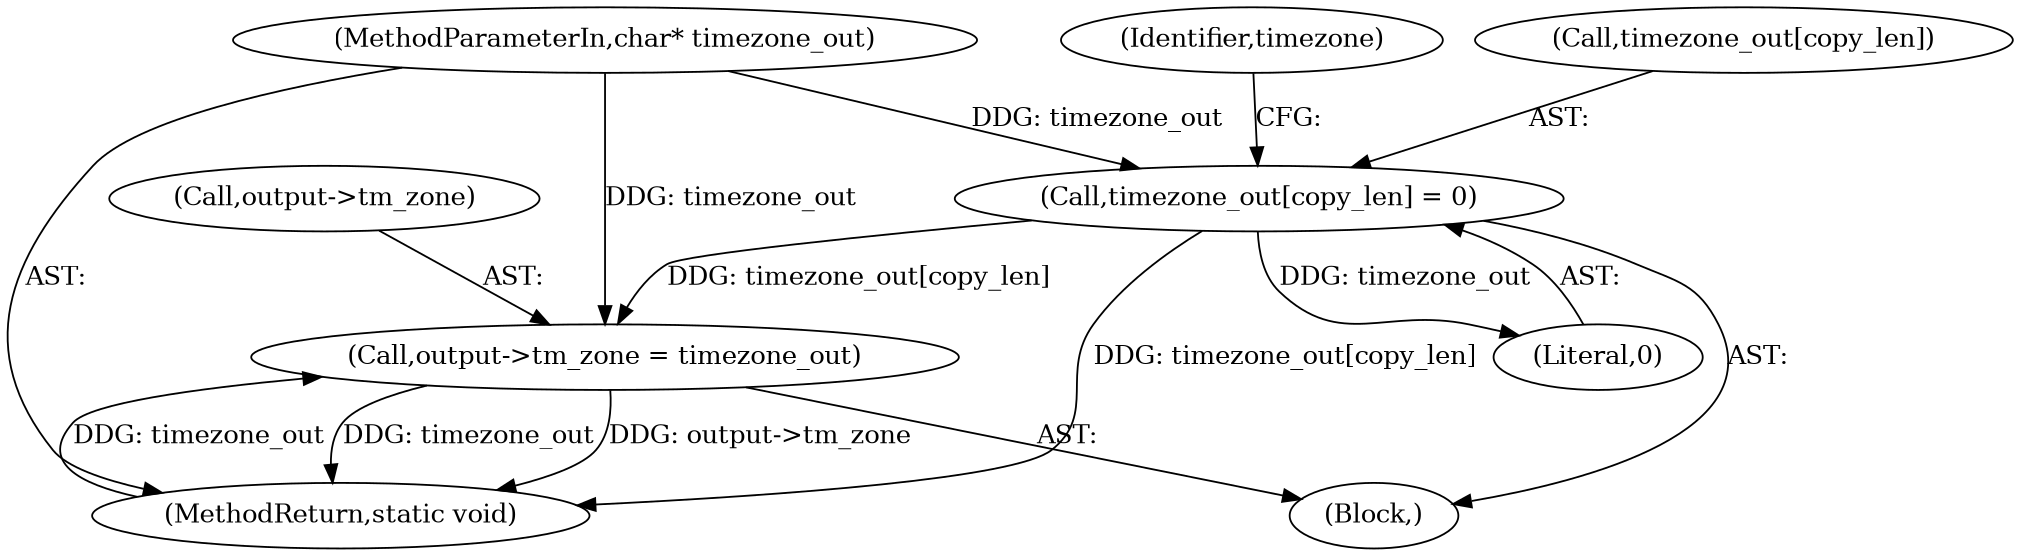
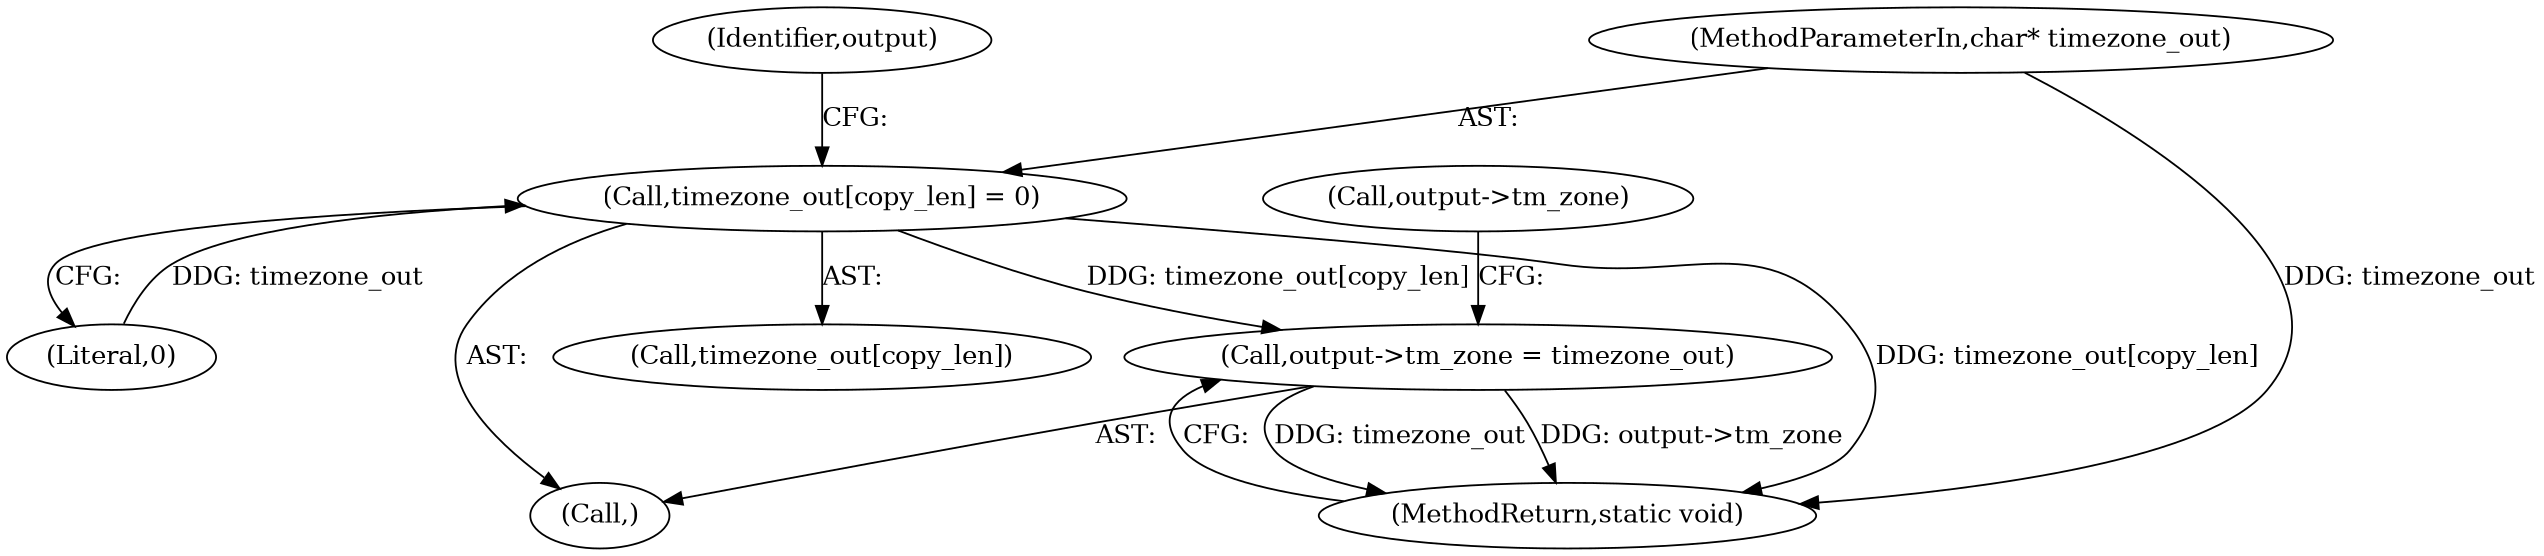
  digraph {
    n1 [label="(Call,timezone_out[copy_len] = 0)"]
    n2 [label="(Call,output->tm_zone = timezone_out)"]
    n3 [label="(Literal,0)"]
-   n4 [label="(Block,)"]
+   n4 [label="(Call,)"]
    n5 [label="(MethodReturn,static void)"]
    n6 [label="(MethodParameterIn,char* timezone_out)"]
    n7 [label="(Call,timezone_out[copy_len])"]
    n8 [label="(Call,output->tm_zone)"]
-   n9 [label="(Identifier,timezone)"]
+   n9 [label="(Identifier,output)"]
    n1 -> n2 [label="DDG: timezone_out[copy_len]"]
-   n1 -> n3 [label="DDG: timezone_out"]
+   n1 -> n3 [label="CFG: "]
    n1 -> n4 [label="AST: "]
    n1 -> n5 [label="DDG: timezone_out[copy_len]"]
    n2 -> n4 [label="AST: "]
    n2 -> n5 [label="DDG: timezone_out"]
    n2 -> n5 [label="DDG: output->tm_zone"]
-   n3 -> n1 [label="AST: "]
-   n5 -> n2 [label="DDG: timezone_out"]
-   n6 -> n1 [label="DDG: timezone_out"]
-   n6 -> n2 [label="DDG: timezone_out"]
-   n6 -> n5 [label="AST: "]
-   n7 -> n1 [label="AST: "]
-   n8 -> n2 [label="AST: "]
+   n3 -> n1 [label="DDG: timezone_out"]
+   n5 -> n2 [label="CFG: "]
+   n6 -> n1 [label="AST: "]
+   n6 -> n5 [label="DDG: timezone_out"]
+   n1 -> n7 [label="AST: "]
+   n8 -> n2 [label="CFG: "]
    n9 -> n1 [label="CFG: "]
  }
